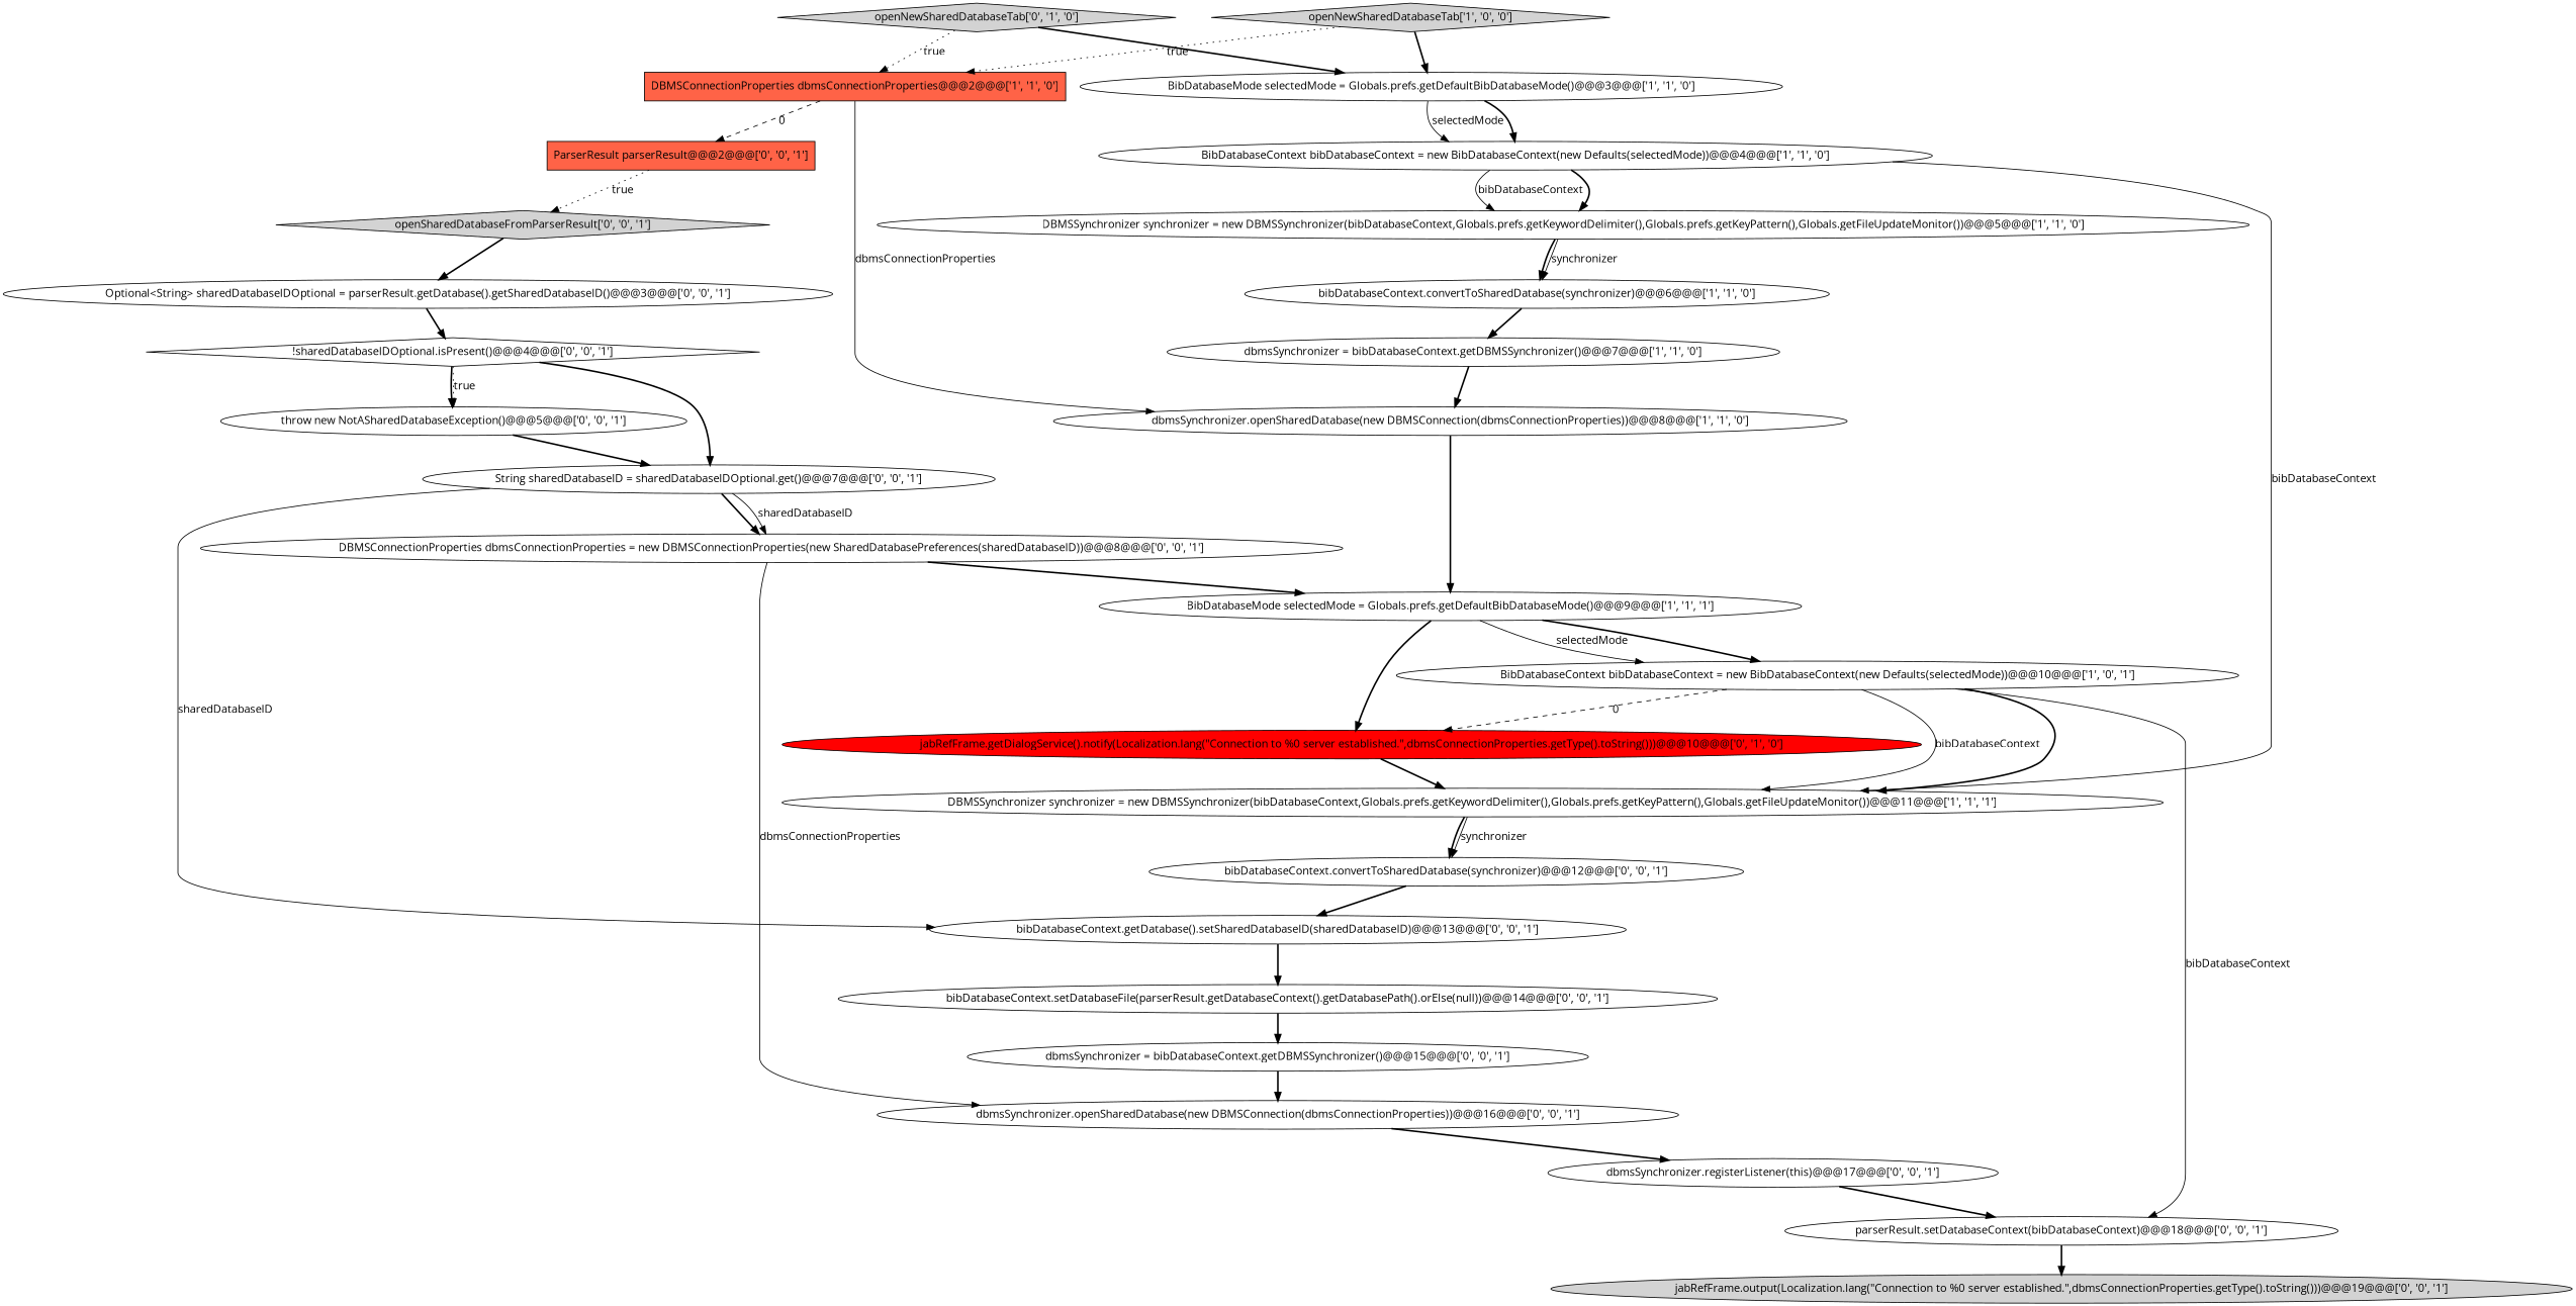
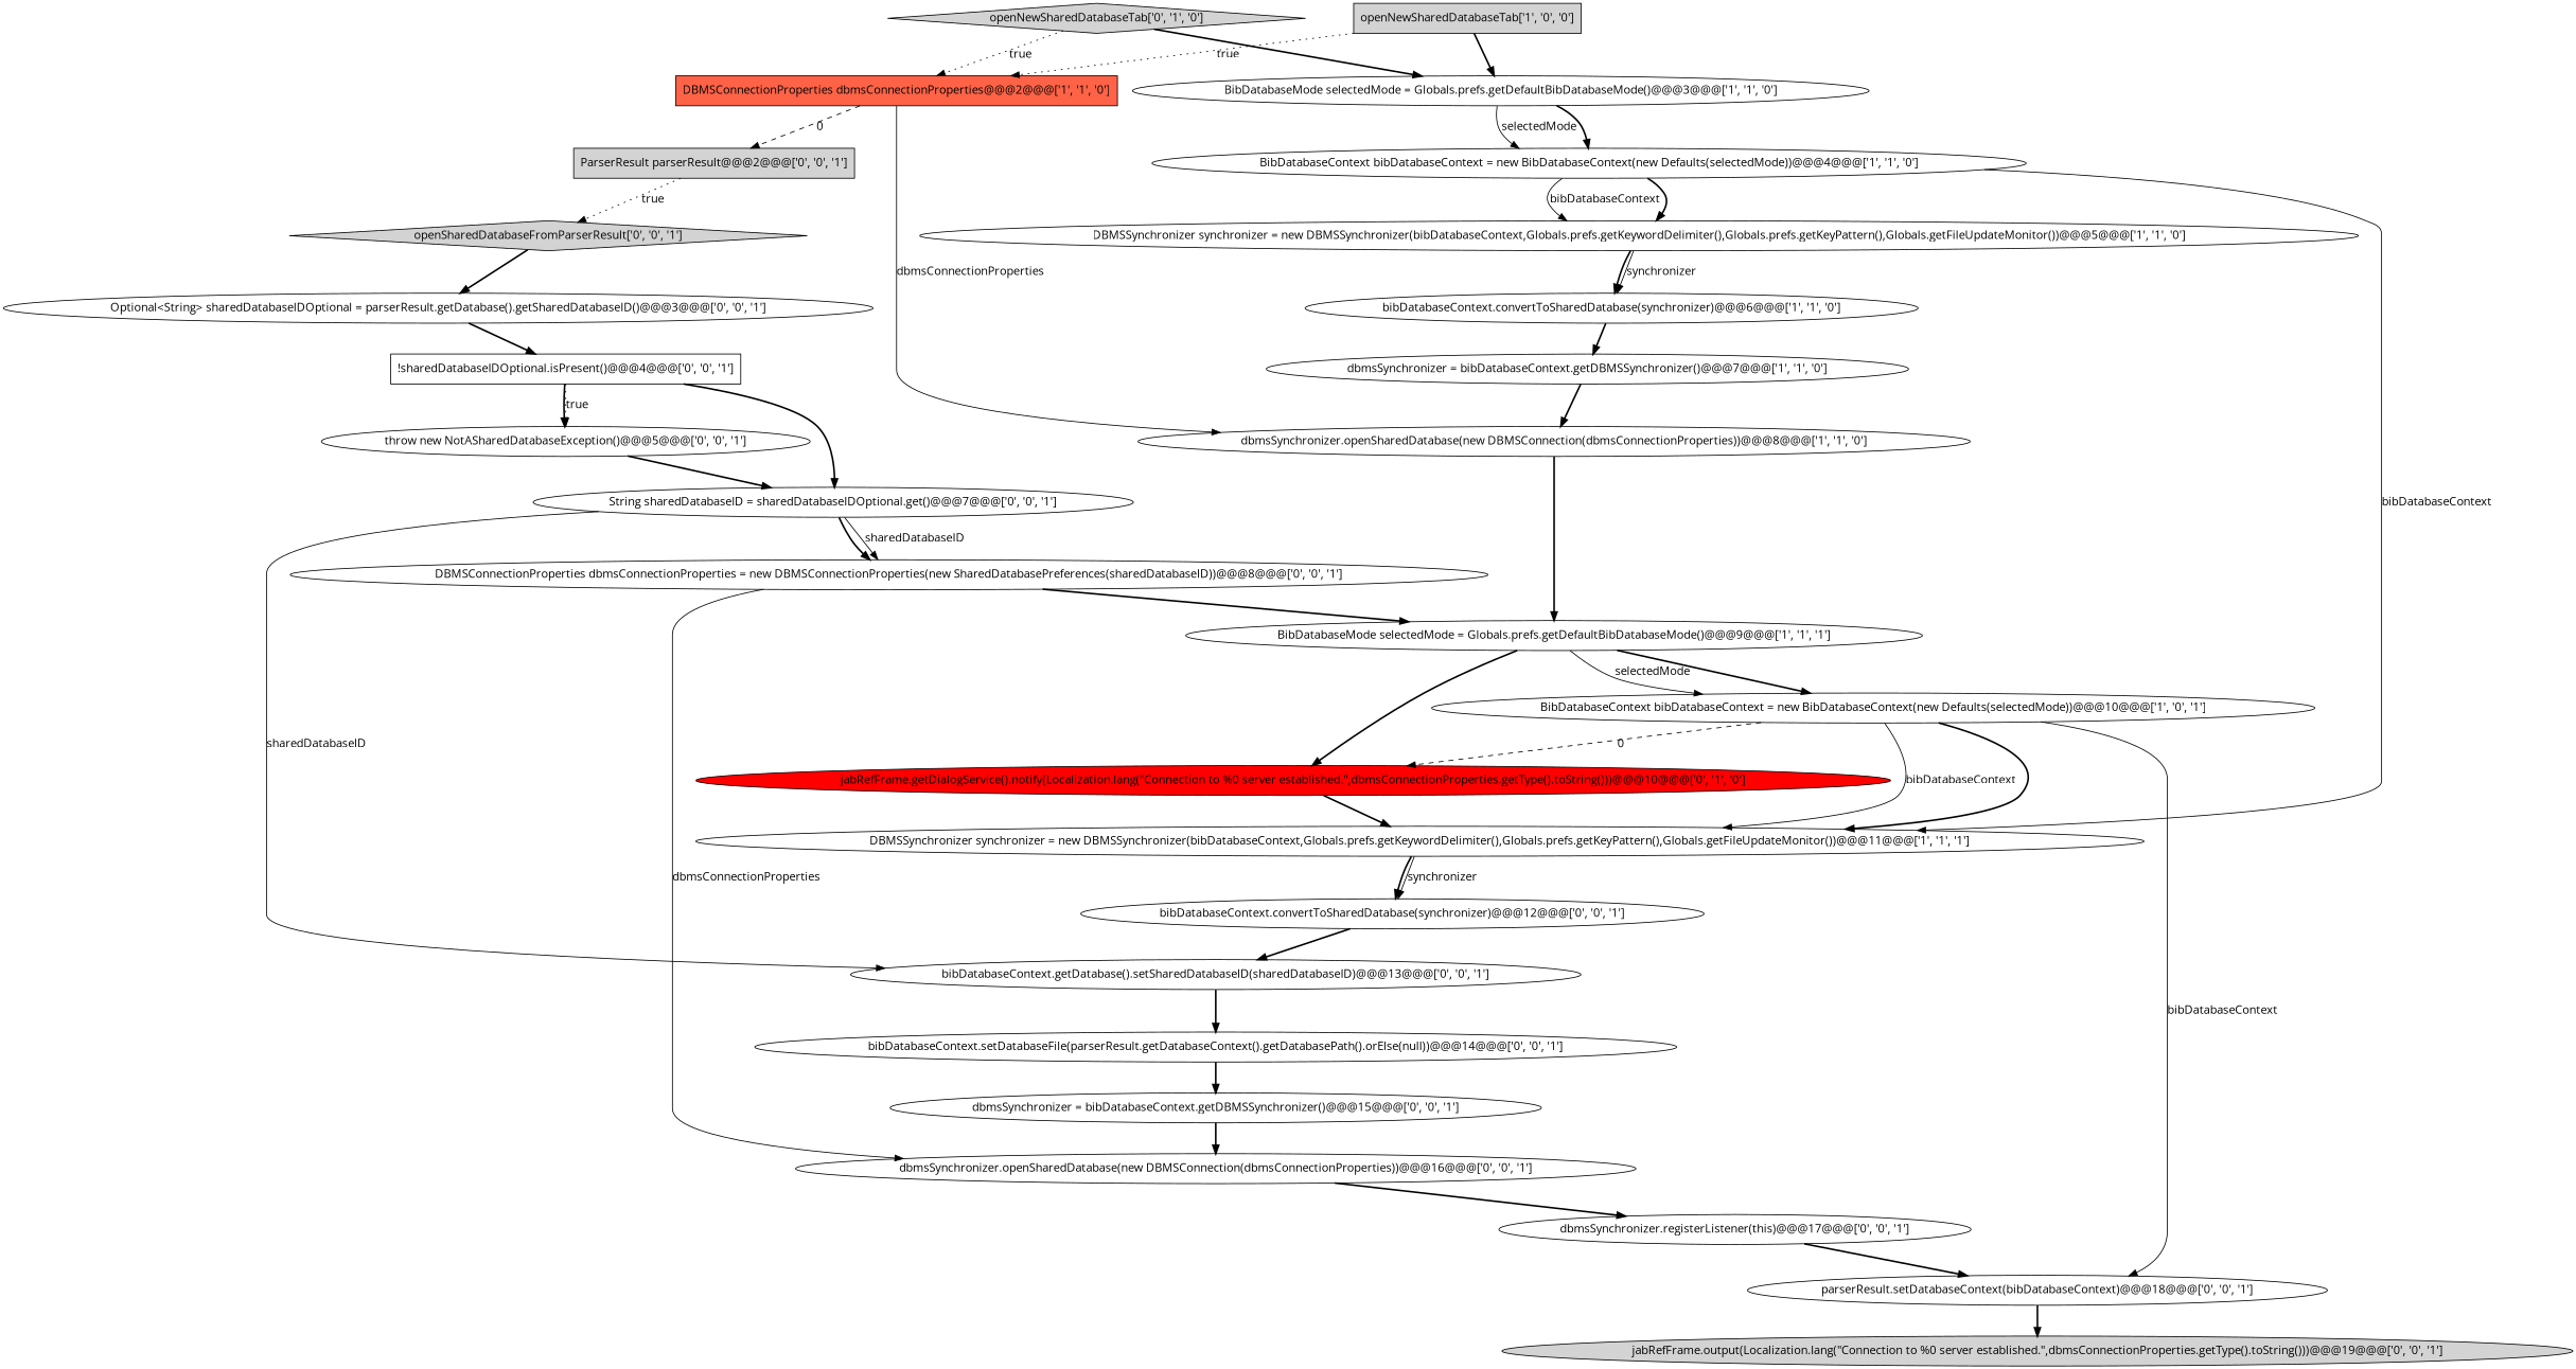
  digraph {
    fontname="Open Sans"
    node [fillcolor=white fontname="Open Sans" shape=ellipse style=filled]
    edge [fontname="Open Sans" style=bold]
    n1 [label="BibDatabaseContext bibDatabaseContext = new BibDatabaseContext(new Defaults(selectedMode))@@@10@@@['1', '0', '1']"]
    n2 [label="parserResult.setDatabaseContext(bibDatabaseContext)@@@18@@@['0', '0', '1']"]
    n3 [label="DBMSSynchronizer synchronizer = new DBMSSynchronizer(bibDatabaseContext,Globals.prefs.getKeywordDelimiter(),Globals.prefs.getKeyPattern(),Globals.getFileUpdateMonitor())@@@11@@@['1', '1', '1']"]
    n4 [fillcolor=red label="jabRefFrame.getDialogService().notify(Localization.lang(\"Connection to %0 server established.\",dbmsConnectionProperties.getType().toString()))@@@10@@@['0', '1', '0']"]
    n5 [fillcolor=lightgray label="jabRefFrame.output(Localization.lang(\"Connection to %0 server established.\",dbmsConnectionProperties.getType().toString()))@@@19@@@['0', '0', '1']"]
    n6 [label="bibDatabaseContext.convertToSharedDatabase(synchronizer)@@@12@@@['0', '0', '1']"]
    n7 [label="BibDatabaseMode selectedMode = Globals.prefs.getDefaultBibDatabaseMode()@@@9@@@['1', '1', '1']"]
    n8 [label="dbmsSynchronizer.openSharedDatabase(new DBMSConnection(dbmsConnectionProperties))@@@16@@@['0', '0', '1']"]
    n9 [label="dbmsSynchronizer.registerListener(this)@@@17@@@['0', '0', '1']"]
    n10 [label="throw new NotASharedDatabaseException()@@@5@@@['0', '0', '1']"]
    n11 [label="String sharedDatabaseID = sharedDatabaseIDOptional.get()@@@7@@@['0', '0', '1']"]
    n12 [label="bibDatabaseContext.getDatabase().setSharedDatabaseID(sharedDatabaseID)@@@13@@@['0', '0', '1']"]
    n13 [label="DBMSConnectionProperties dbmsConnectionProperties = new DBMSConnectionProperties(new SharedDatabasePreferences(sharedDatabaseID))@@@8@@@['0', '0', '1']"]
    n14 [label="dbmsSynchronizer = bibDatabaseContext.getDBMSSynchronizer()@@@7@@@['1', '1', '0']"]
    n15 [label="dbmsSynchronizer.openSharedDatabase(new DBMSConnection(dbmsConnectionProperties))@@@8@@@['1', '1', '0']"]
    n16 [label="bibDatabaseContext.setDatabaseFile(parserResult.getDatabaseContext().getDatabasePath().orElse(null))@@@14@@@['0', '0', '1']"]
    n17 [label="dbmsSynchronizer = bibDatabaseContext.getDBMSSynchronizer()@@@15@@@['0', '0', '1']"]
    n18 [label="DBMSSynchronizer synchronizer = new DBMSSynchronizer(bibDatabaseContext,Globals.prefs.getKeywordDelimiter(),Globals.prefs.getKeyPattern(),Globals.getFileUpdateMonitor())@@@5@@@['1', '1', '0']"]
    n19 [label="bibDatabaseContext.convertToSharedDatabase(synchronizer)@@@6@@@['1', '1', '0']"]
    n20 [fillcolor=lightgray label="openSharedDatabaseFromParserResult['0', '0', '1']" shape=diamond]
    n21 [label="Optional<String> sharedDatabaseIDOptional = parserResult.getDatabase().getSharedDatabaseID()@@@3@@@['0', '0', '1']"]
-   n22 [fillcolor=tomato label="ParserResult parserResult@@@2@@@['0', '0', '1']" shape=box]
-   n23 [label="!sharedDatabaseIDOptional.isPresent()@@@4@@@['0', '0', '1']" shape=diamond]
+   n22 [fillcolor=lightgray label="ParserResult parserResult@@@2@@@['0', '0', '1']" shape=box]
+   n23 [label="!sharedDatabaseIDOptional.isPresent()@@@4@@@['0', '0', '1']" shape=box]
    n24 [label="BibDatabaseMode selectedMode = Globals.prefs.getDefaultBibDatabaseMode()@@@3@@@['1', '1', '0']"]
    n25 [label="BibDatabaseContext bibDatabaseContext = new BibDatabaseContext(new Defaults(selectedMode))@@@4@@@['1', '1', '0']"]
    n26 [fillcolor=tomato label="DBMSConnectionProperties dbmsConnectionProperties@@@2@@@['1', '1', '0']" shape=box]
    n27 [fillcolor=lightgray label="openNewSharedDatabaseTab['0', '1', '0']" shape=diamond]
-   n28 [fillcolor=lightgray label="openNewSharedDatabaseTab['1', '0', '0']" shape=diamond]
+   n28 [fillcolor=lightgray label="openNewSharedDatabaseTab['1', '0', '0']" shape=box]
    n1 -> n2 [label=bibDatabaseContext style=solid]
    n1 -> n3 [label=bibDatabaseContext style=solid]
    n1 -> n3
    n1 -> n4 [label=0 style=dashed]
    n2 -> n5
    n3 -> n6 [label=synchronizer style=solid]
    n3 -> n6
    n4 -> n3
    n6 -> n12
    n7 -> n1
    n7 -> n1 [label=selectedMode style=solid]
    n7 -> n4
    n8 -> n9
    n9 -> n2
    n10 -> n11
    n11 -> n12 [label=sharedDatabaseID style=solid]
    n11 -> n13 [label=sharedDatabaseID style=solid]
    n11 -> n13
    n12 -> n16
    n13 -> n7
    n13 -> n8 [label=dbmsConnectionProperties style=solid]
    n14 -> n15
    n15 -> n7
    n16 -> n17
    n17 -> n8
    n18 -> n19
    n18 -> n19 [label=synchronizer style=solid]
    n19 -> n14
    n20 -> n21
    n21 -> n23
    n22 -> n20 [label=true style=dotted]
    n23 -> n10
    n23 -> n10 [label=true style=dotted]
    n23 -> n11
    n24 -> n25 [label=selectedMode style=solid]
    n24 -> n25
    n25 -> n3 [label=bibDatabaseContext style=solid]
    n25 -> n18
    n25 -> n18 [label=bibDatabaseContext style=solid]
    n26 -> n15 [label=dbmsConnectionProperties style=solid]
    n26 -> n22 [label=0 style=dashed]
    n27 -> n24
    n27 -> n26 [label=true style=dotted]
    n28 -> n24
    n28 -> n26 [label=true style=dotted]
  }
